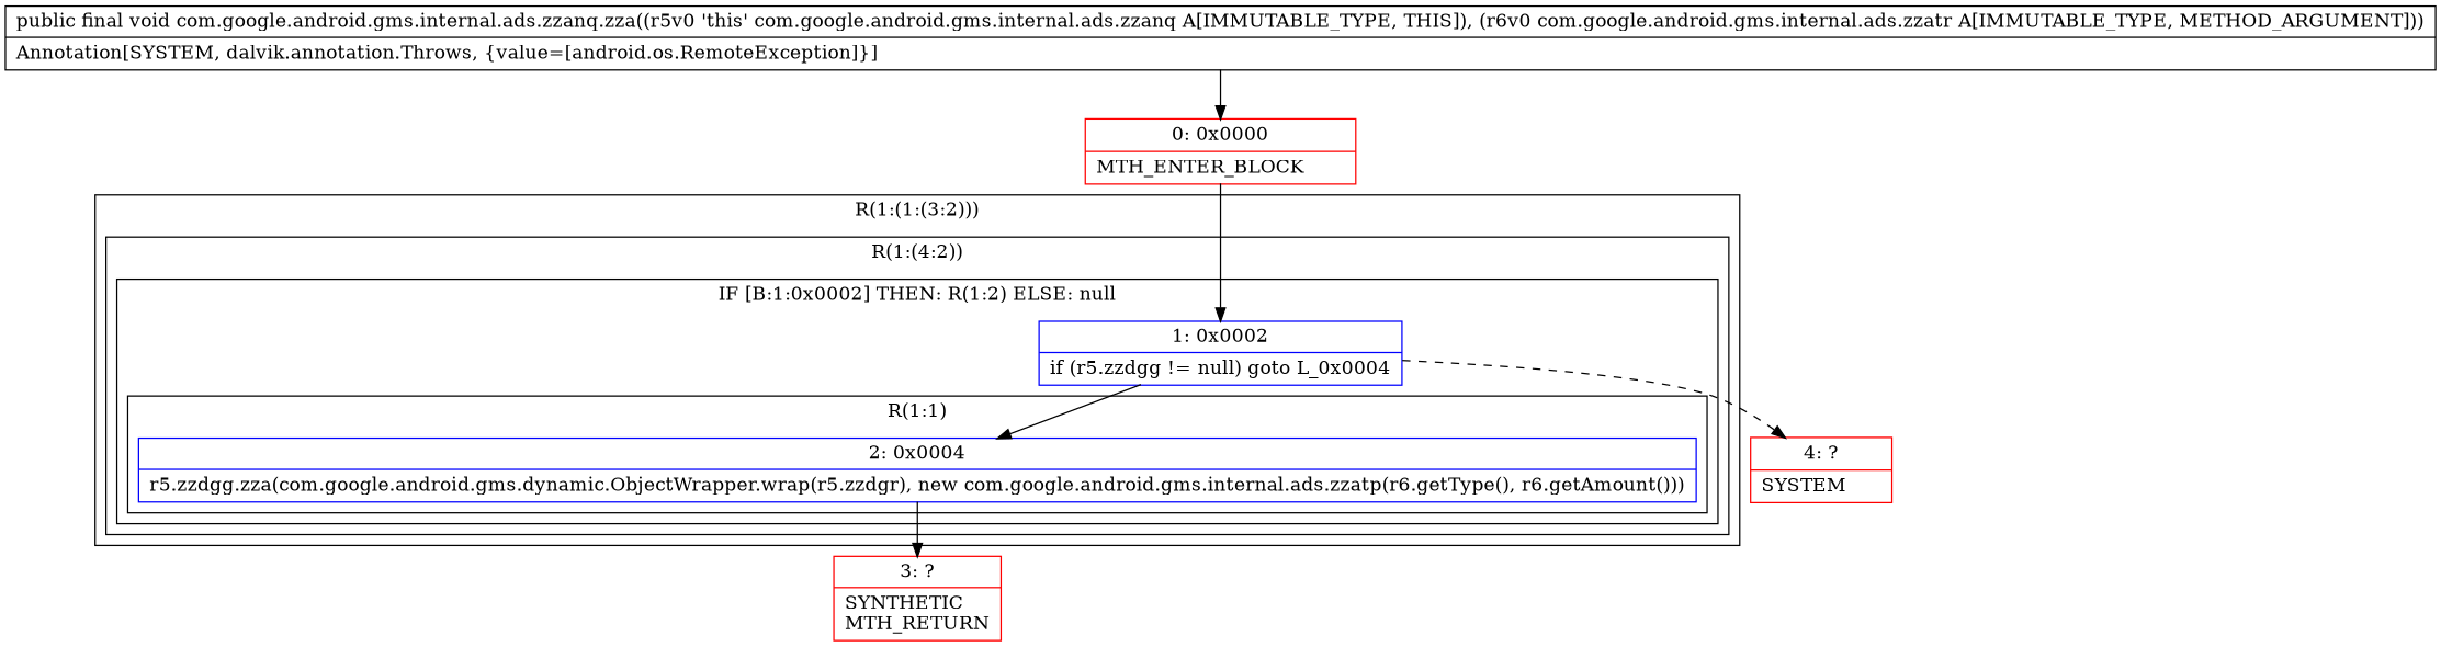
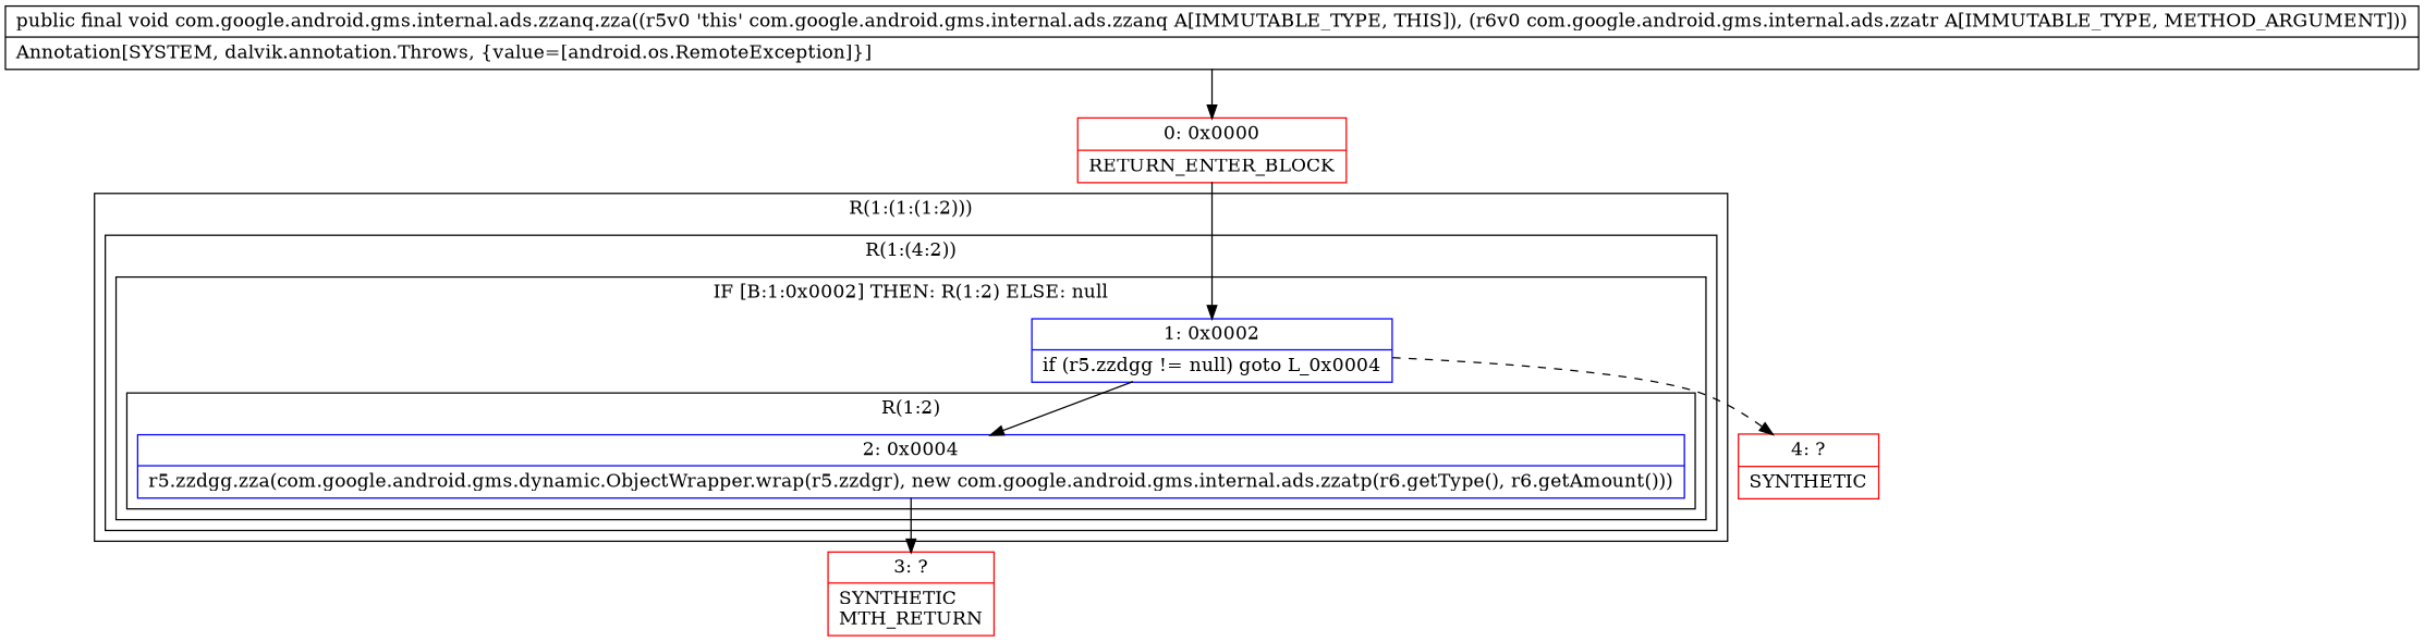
  digraph {
    node [color=red shape=record]
    n1 [color=blue label="{2\:\ 0x0004|r5.zzdgg.zza(com.google.android.gms.dynamic.ObjectWrapper.wrap(r5.zzdgr), new com.google.android.gms.internal.ads.zzatp(r6.getType(), r6.getAmount()))\l}"]
    n2 [color=blue label="{1\:\ 0x0002|if (r5.zzdgg != null) goto L_0x0004\l}"]
    n3 [label="{3\:\ ?|SYNTHETIC\lMTH_RETURN\l}"]
-   n4 [label="{4\:\ ?|SYSTEM\l}"]
-   n5 [label="{0\:\ 0x0000|MTH_ENTER_BLOCK\l}"]
+   n4 [label="{4\:\ ?|SYNTHETIC\l}"]
+   n5 [label="{0\:\ 0x0000|RETURN_ENTER_BLOCK\l}"]
    n6 [label="{public final void com.google.android.gms.internal.ads.zzanq.zza((r5v0 'this' com.google.android.gms.internal.ads.zzanq A[IMMUTABLE_TYPE, THIS]), (r6v0 com.google.android.gms.internal.ads.zzatr A[IMMUTABLE_TYPE, METHOD_ARGUMENT]))  | Annotation[SYSTEM, dalvik.annotation.Throws, \{value=[android.os.RemoteException]\}]\l}" color=""]
    subgraph cluster_1 {
-     label="R(1:(1:(3:2)))"
+     label="R(1:(1:(1:2)))"
      subgraph cluster_2 {
        label="R(1:(4:2))"
        subgraph cluster_3 {
          label="IF [B:1:0x0002] THEN: R(1:2) ELSE: null"
          n2
          subgraph cluster_4 {
-           label="R(1:1)"
+           label="R(1:2)"
            n1
          }
        }
      }
    }
    n1 -> n3
    n2 -> n1
    n2 -> n4 [style=dashed]
    n5 -> n2
    n6 -> n5
  }
